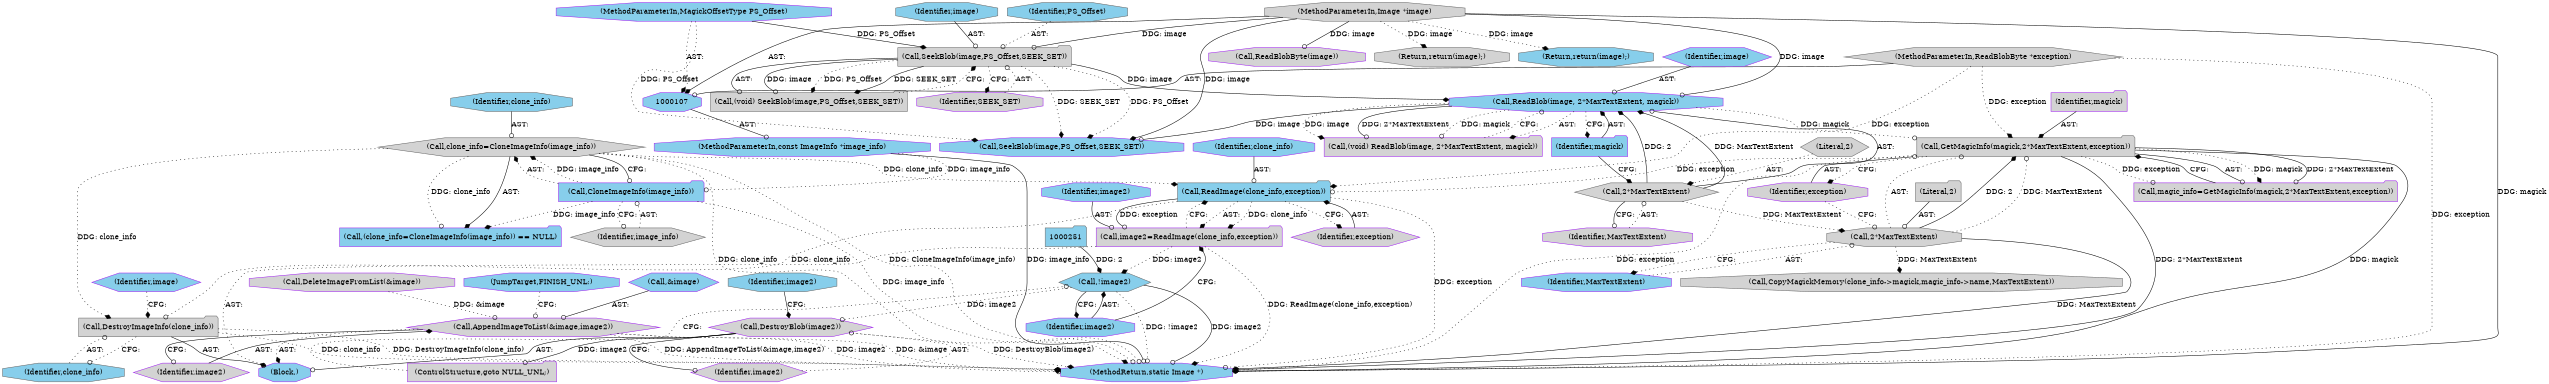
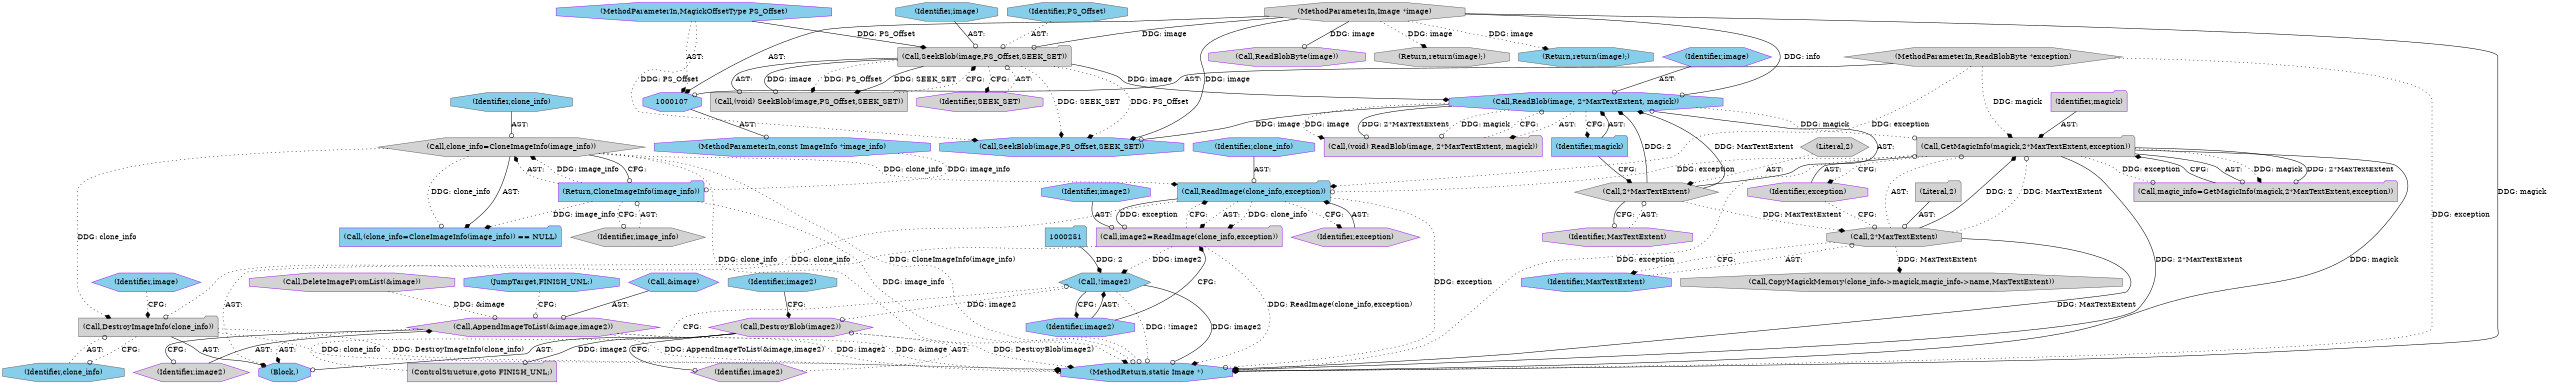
  digraph {
    node [color=purple fillcolor=lightgrey shape=octagon style=filled]
    edge [arrowhead=odot style=dotted]
    n1 [color=gray40 fillcolor=skyblue label="(Call,ReadImage(clone_info,exception))" shape=folder]
    n2 [label="(Call,image2=ReadImage(clone_info,exception))" shape=folder]
    n3 [color=gray40 label="(Call,DestroyImageInfo(clone_info))" shape=folder]
    n4 [label="(Identifier,exception)" shape=hexagon]
    n5 [fillcolor=skyblue label="(MethodReturn,static Image *)"]
    n6 [color=gray40 fillcolor=skyblue label="(Call,!image2)" shape=hexagon]
    n7 [fillcolor=skyblue label="(Block,)"]
    n8 [color=gray40 fillcolor=skyblue label="(Identifier,clone_info)"]
    n9 [color=gray40 label="(Call,clone_info=CloneImageInfo(image_info))" shape=hexagon]
-   n10 [fillcolor=skyblue label="(Call,CloneImageInfo(image_info))" shape=folder]
+   n10 [fillcolor=skyblue label="(Return,CloneImageInfo(image_info))" shape=folder]
    n11 [fillcolor=skyblue label="(Call,(clone_info=CloneImageInfo(image_info)) == NULL)" shape=folder]
    n12 [color=gray40 label="(Identifier,image_info)" shape=hexagon]
    n13 [fillcolor=skyblue label="(MethodParameterIn,const ImageInfo *image_info)"]
    1000107 [fillcolor=skyblue]
    n15 [color=gray40 label="(Call,GetMagicInfo(magick,2*MaxTextExtent,exception))" shape=folder]
    n16 [label="(Call,magic_info=GetMagicInfo(magick,2*MaxTextExtent,exception))" shape=folder]
    n17 [label="(Identifier,exception)"]
    n18 [color=gray40 label="(Call,2*MaxTextExtent)"]
    n19 [fillcolor=skyblue label="(Call,ReadBlob(image, 2*MaxTextExtent, magick))"]
    n20 [fillcolor=skyblue label="(Call,SeekBlob(image,PS_Offset,SEEK_SET))"]
    n21 [label="(Call,(void) ReadBlob(image, 2*MaxTextExtent, magick))" shape=folder]
    n22 [fillcolor=skyblue label="(Identifier,magick)" shape=folder]
    n23 [color=gray40 label="(Call,2*MaxTextExtent)" shape=hexagon]
    n24 [color=gray40 label="(Call,SeekBlob(image,PS_Offset,SEEK_SET))" shape=folder]
    n25 [color=gray40 label="(Call,(void) SeekBlob(image,PS_Offset,SEEK_SET))" shape=folder]
    n26 [label="(Identifier,SEEK_SET)"]
    n27 [color=gray40 label="(MethodParameterIn,Image *image)"]
    n28 [label="(Call,ReadBlobByte(image))"]
    n29 [color=gray40 label="(Return,return(image);)"]
    n30 [color=gray40 fillcolor=skyblue label="(Return,return(image);)"]
    n31 [fillcolor=skyblue label="(MethodParameterIn,MagickOffsetType PS_Offset)"]
    n32 [label="(Identifier,MaxTextExtent)"]
    n33 [fillcolor=skyblue label="(Identifier,MaxTextExtent)"]
    n34 [color=gray40 label="(Call,CopyMagickMemory(clone_info->magick,magic_info->name,MaxTextExtent))"]
    n35 [color=gray40 label="(MethodParameterIn,ReadBlobByte *exception)" shape=hexagon]
    n36 [label="(Call,DestroyBlob(image2))" shape=hexagon]
    n37 [fillcolor=skyblue label="(Identifier,image2)"]
    n38 [label="(Identifier,image2)" shape=hexagon]
-   n39 [label="(ControlStructure,goto NULL_UNL;)" shape=folder]
+   n39 [label="(ControlStructure,goto FINISH_UNL;)" shape=folder]
    n40 [label="(Call,AppendImageToList(&image,image2))" shape=hexagon]
    n41 [label="(Identifier,image2)" shape=hexagon]
    n42 [color=gray40 label="(Literal,2)" shape=folder]
    n43 [color=gray40 fillcolor=skyblue label="(Identifier,PS_Offset)"]
    n44 [label="(Call,DeleteImageFromList(&image))"]
    n45 [label="(Identifier,magick)" shape=folder]
    n46 [fillcolor=skyblue label="(Identifier,image)" shape=hexagon]
    n47 [fillcolor=skyblue label="(JumpTarget,FINISH_UNL:)"]
    n48 [color=gray40 fillcolor=skyblue label="(Identifier,image2)"]
    n49 [fillcolor=skyblue label="(Identifier,image)" shape=hexagon]
    n50 [fillcolor=skyblue label="(Call,&image)" shape=hexagon]
    n51 [fillcolor=skyblue label="(Identifier,image2)"]
    n52 [color=gray40 label="(Literal,2)" shape=hexagon]
    n53 [fillcolor=skyblue label="(Identifier,clone_info)"]
    n54 [color=gray40 fillcolor=skyblue label="(Identifier,image)"]
    n55 [color=gray40 fillcolor=skyblue label="(Identifier,clone_info)"]
    1000251 [color=gray40 fillcolor=skyblue shape=folder]
    n1 -> n2 [arrowhead=diamond label="AST: "]
    n1 -> n2 [arrowhead=diamond label="DDG: clone_info"]
    n1 -> n2 [label="DDG: exception" style=solid]
    n1 -> n3 [label="DDG: clone_info"]
    n1 -> n4 [arrowhead=diamond label="CFG: "]
    n1 -> n5 [label="DDG: exception"]
    n2 -> n1 [arrowhead=diamond label="CFG: "]
    n2 -> n5 [arrowhead=diamond label="DDG: ReadImage(clone_info,exception)"]
    n2 -> n6 [arrowhead=diamond label="DDG: image2"]
    n2 -> n7 [arrowhead=diamond label="AST: "]
    n3 -> n5 [arrowhead=diamond label="DDG: DestroyImageInfo(clone_info)"]
    n3 -> n5 [arrowhead=diamond label="DDG: clone_info"]
    n3 -> n7 [label="AST: " style=solid]
    n3 -> n8 [label="CFG: "]
    n4 -> n1 [arrowhead=diamond label="AST: " style=solid]
    n6 -> n5 [label="DDG: image2" style=solid]
    n6 -> n5 [label="DDG: !image2"]
    n6 -> n36 [label="DDG: image2"]
    n6 -> n37 [arrowhead=diamond label="CFG: " style=solid]
    n8 -> n3 [label="AST: "]
    n9 -> n1 [arrowhead=diamond label="DDG: clone_info"]
    n9 -> n3 [arrowhead=diamond label="DDG: clone_info"]
    n9 -> n5 [arrowhead=diamond label="DDG: clone_info"]
    n9 -> n5 [label="DDG: CloneImageInfo(image_info)"]
    n9 -> n10 [label="CFG: " style=solid]
    n9 -> n11 [arrowhead=diamond label="AST: " style=solid]
    n9 -> n11 [label="DDG: clone_info"]
    n10 -> n5 [label="DDG: image_info"]
    n10 -> n9 [arrowhead=diamond label="AST: "]
    n10 -> n9 [arrowhead=diamond label="DDG: image_info"]
    n10 -> n11 [arrowhead=diamond label="DDG: image_info"]
    n10 -> n12 [label="CFG: "]
    n12 -> n10 [label="AST: "]
-   n13 -> n5 [label="DDG: image_info" style=solid]
    n13 -> n10 [label="DDG: image_info"]
    1000107 -> n13 [label="AST: " style=solid]
    n15 -> n1 [label="DDG: exception"]
    n15 -> n5 [label="DDG: exception"]
    n15 -> n5 [label="DDG: 2*MaxTextExtent" style=solid]
    n15 -> n5 [arrowhead=diamond label="DDG: magick" style=solid]
    n15 -> n16 [label="AST: " style=solid]
    n15 -> n16 [arrowhead=diamond label="DDG: magick"]
    n15 -> n16 [label="DDG: 2*MaxTextExtent" style=solid]
    n15 -> n16 [label="DDG: exception"]
    n15 -> n17 [arrowhead=diamond label="CFG: "]
    n16 -> n15 [arrowhead=diamond label="CFG: " style=solid]
    n17 -> n15 [label="AST: " style=solid]
    n17 -> n18 [label="CFG: "]
    n18 -> n5 [arrowhead=diamond label="DDG: MaxTextExtent" style=solid]
    n18 -> n15 [label="AST: "]
    n18 -> n15 [arrowhead=diamond label="DDG: 2" style=solid]
    n18 -> n15 [label="DDG: MaxTextExtent"]
    n18 -> n33 [arrowhead=diamond label="CFG: "]
    n18 -> n34 [arrowhead=diamond label="DDG: MaxTextExtent"]
    n19 -> n15 [label="DDG: magick"]
    n19 -> n20 [label="DDG: image" style=solid]
    n19 -> n21 [arrowhead=diamond label="AST: "]
    n19 -> n21 [arrowhead=diamond label="DDG: image"]
    n19 -> n21 [label="DDG: 2*MaxTextExtent" style=solid]
    n19 -> n21 [label="DDG: magick"]
    n19 -> n22 [arrowhead=diamond label="CFG: "]
    n21 -> n19 [label="CFG: "]
    n22 -> n19 [arrowhead=diamond label="AST: " style=solid]
    n22 -> n23 [arrowhead=diamond label="CFG: " style=solid]
    n23 -> n18 [arrowhead=diamond label="DDG: MaxTextExtent"]
    n23 -> n19 [label="AST: " style=solid]
    n23 -> n19 [arrowhead=diamond label="DDG: 2" style=solid]
    n23 -> n19 [arrowhead=diamond label="DDG: MaxTextExtent" style=solid]
    n23 -> n32 [label="CFG: " style=solid]
    n24 -> n19 [arrowhead=diamond label="DDG: image" style=solid]
    n24 -> n20 [arrowhead=diamond label="DDG: PS_Offset"]
    n24 -> n20 [arrowhead=diamond label="DDG: SEEK_SET"]
    n24 -> n25 [label="AST: " style=solid]
    n24 -> n25 [label="DDG: image" style=solid]
    n24 -> n25 [arrowhead=diamond label="DDG: PS_Offset"]
    n24 -> n25 [arrowhead=diamond label="DDG: SEEK_SET" style=solid]
    n24 -> n26 [arrowhead=diamond label="CFG: "]
    n25 -> n24 [arrowhead=diamond label="CFG: "]
    n26 -> n24 [label="AST: "]
    n27 -> n5 [label="DDG: magick" style=solid]
    n27 -> 1000107 [arrowhead=diamond label="AST: " style=solid]
-   n27 -> n19 [label="DDG: image" style=solid]
+   n27 -> n19 [label="DDG: info" style=solid]
    n27 -> n20 [arrowhead=diamond label="DDG: image" style=solid]
    n27 -> n24 [label="DDG: image" style=solid]
    n27 -> n28 [label="DDG: image" style=solid]
    n27 -> n29 [arrowhead=diamond label="DDG: image"]
    n27 -> n30 [arrowhead=diamond label="DDG: image"]
    n31 -> 1000107 [arrowhead=diamond label="AST: "]
    n31 -> n20 [arrowhead=diamond label="DDG: PS_Offset"]
    n31 -> n24 [arrowhead=diamond label="DDG: PS_Offset" style=solid]
    n32 -> n23 [label="AST: "]
    n33 -> n18 [label="AST: "]
    n35 -> n1 [arrowhead=diamond label="DDG: exception"]
    n35 -> n5 [arrowhead=diamond label="DDG: exception"]
    n35 -> 1000107 [label="AST: " style=solid]
-   n35 -> n15 [arrowhead=diamond label="DDG: exception"]
+   n35 -> n15 [arrowhead=diamond label="DDG: magick"]
    n36 -> n5 [arrowhead=diamond label="DDG: DestroyBlob(image2)"]
    n36 -> n7 [label="AST: " style=solid]
    n36 -> n38 [label="CFG: " style=solid]
    n36 -> n39 [label="DDG: image2" style=solid]
    n37 -> n2 [arrowhead=diamond label="CFG: " style=solid]
    n37 -> n6 [arrowhead=diamond label="AST: " style=solid]
    n38 -> n36 [label="AST: "]
    n39 -> n6 [label="CFG: "]
    n40 -> n5 [label="DDG: AppendImageToList(&image,image2)"]
    n40 -> n5 [label="DDG: image2"]
    n40 -> n5 [arrowhead=diamond label="DDG: &image"]
    n40 -> n7 [arrowhead=diamond label="AST: "]
    n40 -> n41 [label="CFG: " style=solid]
    n41 -> n40 [arrowhead=diamond label="AST: " style=solid]
    n42 -> n18 [label="AST: " style=solid]
    n43 -> n24 [label="AST: "]
    n44 -> n40 [label="DDG: &image"]
    n45 -> n15 [arrowhead=diamond label="AST: " style=solid]
    n46 -> n3 [arrowhead=diamond label="CFG: "]
    n47 -> n40 [label="CFG: "]
    n48 -> n36 [arrowhead=diamond label="CFG: " style=solid]
    n49 -> n19 [label="AST: " style=solid]
    n50 -> n40 [label="AST: " style=solid]
    n51 -> n2 [label="AST: " style=solid]
    n52 -> n23 [arrowhead=diamond label="AST: "]
    n53 -> n1 [label="AST: " style=solid]
    n54 -> n24 [label="AST: " style=solid]
    n55 -> n9 [label="AST: " style=solid]
    1000251 -> n6 [arrowhead=diamond label="DDG: 2" style=solid]
  }
